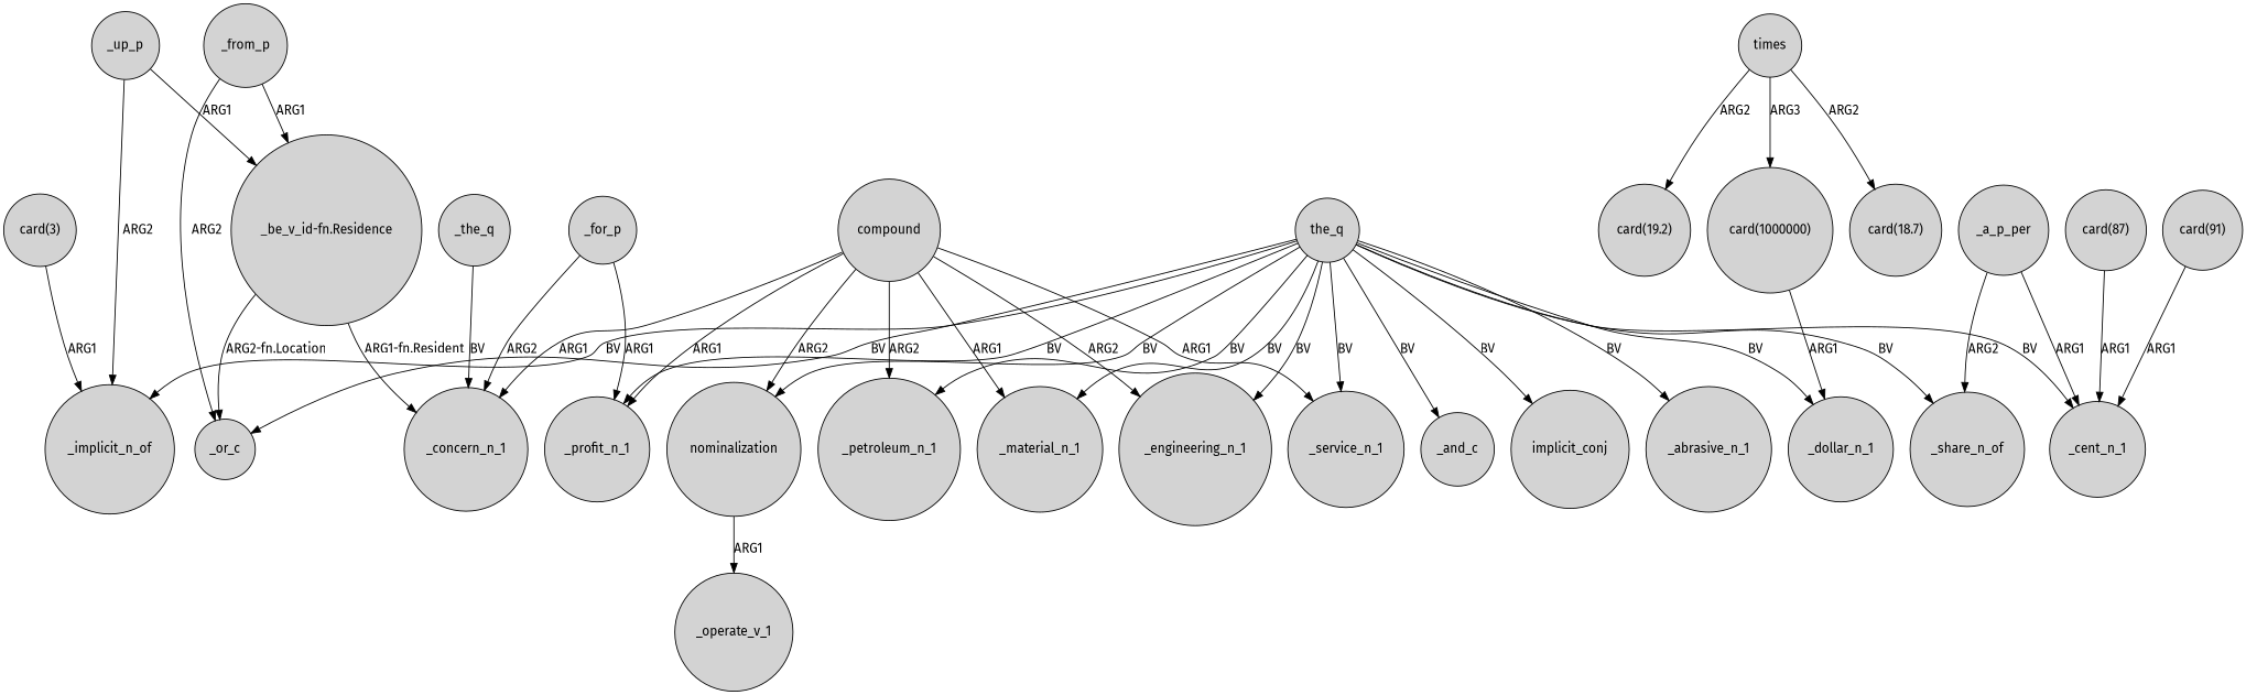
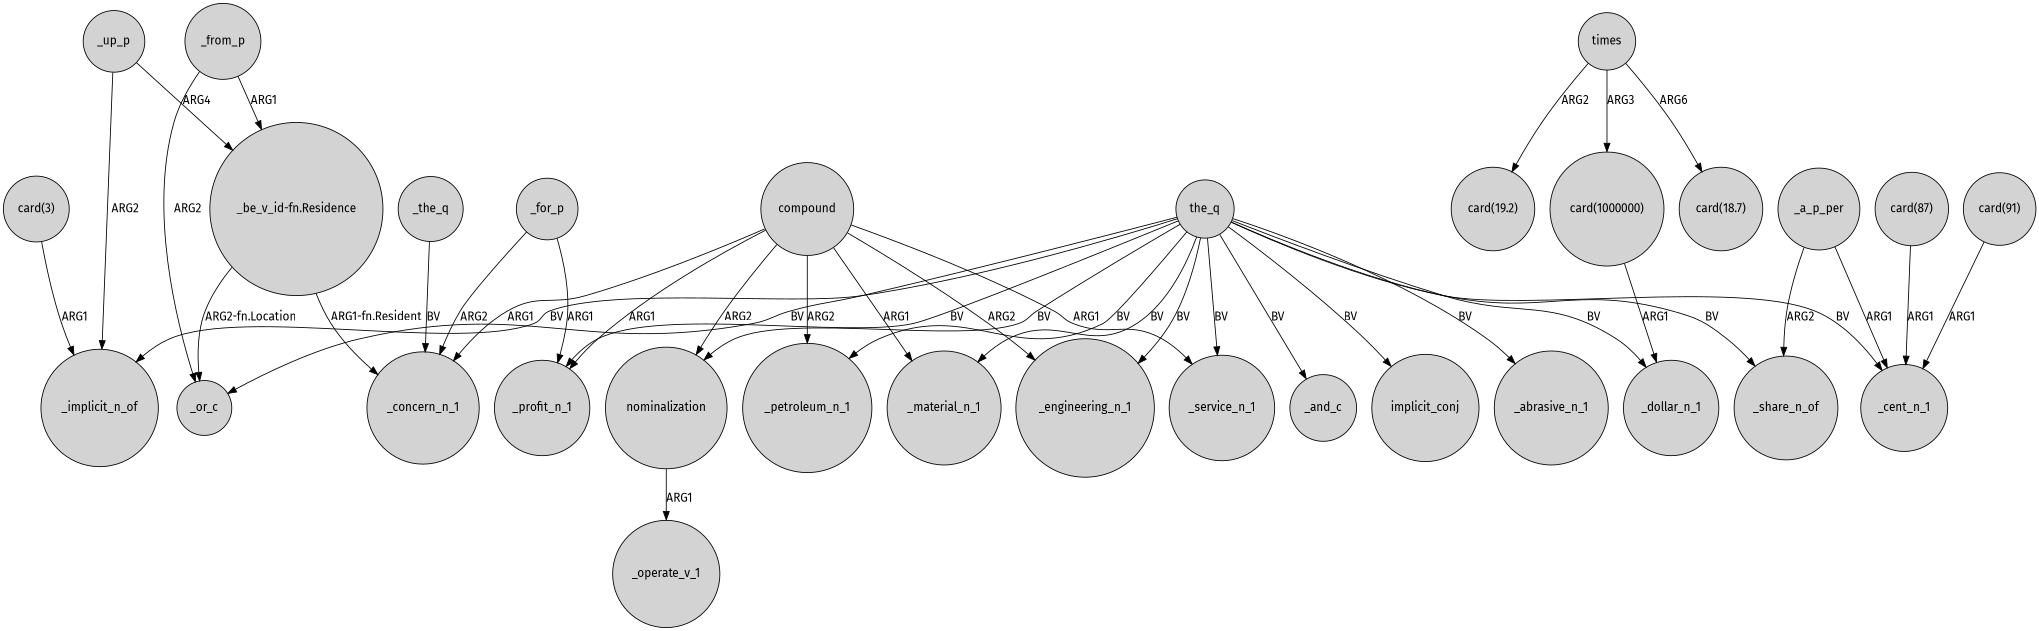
  digraph {
    fontname="Fira Sans"
    node [fontname="Fira Sans" shape=circle style=filled]
    edge [fontname="Fira Sans"]
    n1 [label=_implicit_n_of]
    _up_p
    "_be_v_id-fn.Residence"
    _or_c
    _concern_n_1
    n6 [label=the_q]
    _service_n_1
    _cent_n_1
    _profit_n_1
    _material_n_1
    _petroleum_n_1
    nominalization
    _and_c
    implicit_conj
    _engineering_n_1
    _share_n_of
    _dollar_n_1
    _abrasive_n_1
    _operate_v_1
    _for_p
    "card(91)"
    compound
    _a_p_per
    times
    "card(18.7)"
    "card(1000000)"
    "card(19.2)"
    "card(3)"
    _from_p
    _the_q
    "card(87)"
    _up_p -> n1 [label=ARG2]
-   _up_p -> "_be_v_id-fn.Residence" [label=ARG1]
+   _up_p -> "_be_v_id-fn.Residence" [label=ARG4]
    "_be_v_id-fn.Residence" -> _or_c [label="ARG2-fn.Location"]
    "_be_v_id-fn.Residence" -> _concern_n_1 [label="ARG1-fn.Resident"]
    n6 -> n1 [label=BV]
    n6 -> _or_c [label=BV]
    n6 -> _service_n_1 [label=BV]
    n6 -> _cent_n_1 [label=BV]
    n6 -> _profit_n_1 [label=BV]
    n6 -> _material_n_1 [label=BV]
    n6 -> _petroleum_n_1 [label=BV]
    n6 -> nominalization [label=BV]
    n6 -> _and_c [label=BV]
    n6 -> implicit_conj [label=BV]
    n6 -> _engineering_n_1 [label=BV]
    n6 -> _share_n_of [label=BV]
    n6 -> _dollar_n_1 [label=BV]
    n6 -> _abrasive_n_1 [label=BV]
    nominalization -> _operate_v_1 [label=ARG1]
    _for_p -> _concern_n_1 [label=ARG2]
    _for_p -> _profit_n_1 [label=ARG1]
    "card(91)" -> _cent_n_1 [label=ARG1]
    compound -> _concern_n_1 [label=ARG1]
    compound -> _service_n_1 [label=ARG1]
    compound -> _profit_n_1 [label=ARG1]
    compound -> _material_n_1 [label=ARG1]
    compound -> _petroleum_n_1 [label=ARG2]
    compound -> nominalization [label=ARG2]
    compound -> _engineering_n_1 [label=ARG2]
    _a_p_per -> _cent_n_1 [label=ARG1]
    _a_p_per -> _share_n_of [label=ARG2]
-   times -> "card(18.7)" [label=ARG2]
+   times -> "card(18.7)" [label=ARG6]
    times -> "card(1000000)" [label=ARG3]
    times -> "card(19.2)" [label=ARG2]
    "card(1000000)" -> _dollar_n_1 [label=ARG1]
    "card(3)" -> n1 [label=ARG1]
    _from_p -> "_be_v_id-fn.Residence" [label=ARG1]
    _from_p -> _or_c [label=ARG2]
    _the_q -> _concern_n_1 [label=BV]
    "card(87)" -> _cent_n_1 [label=ARG1]
  }
